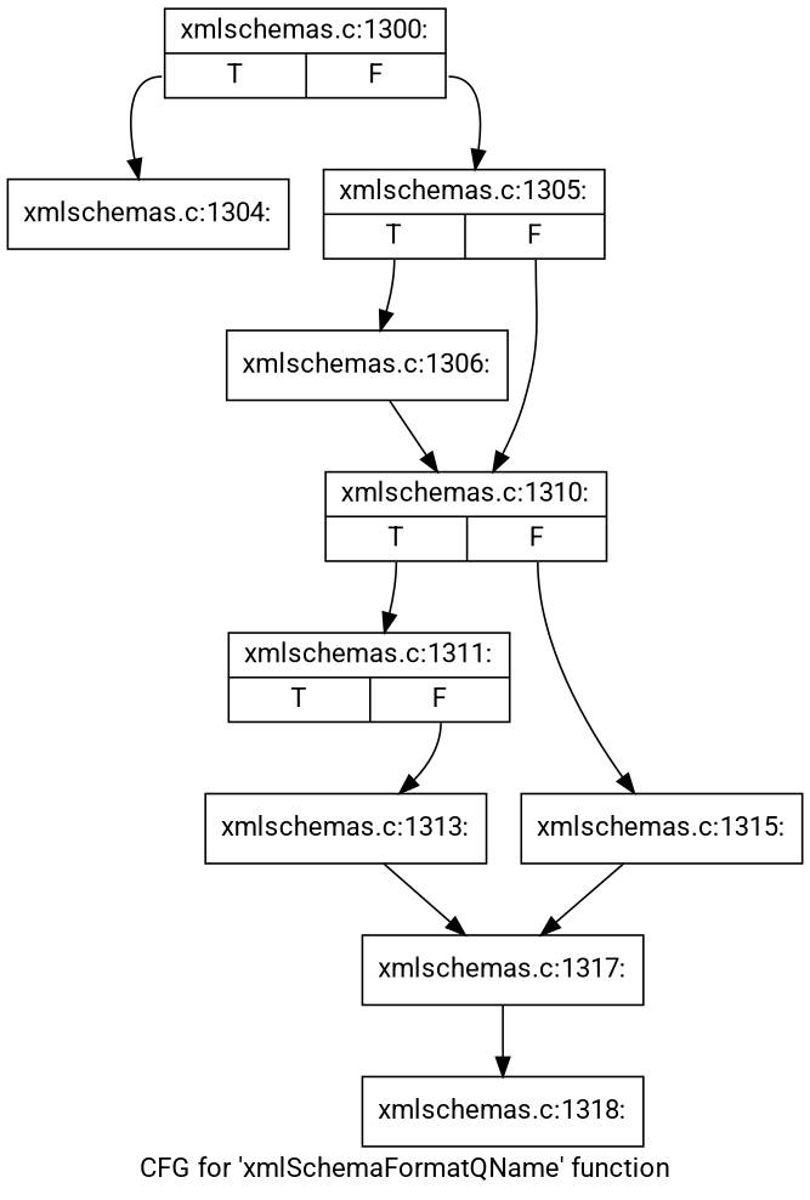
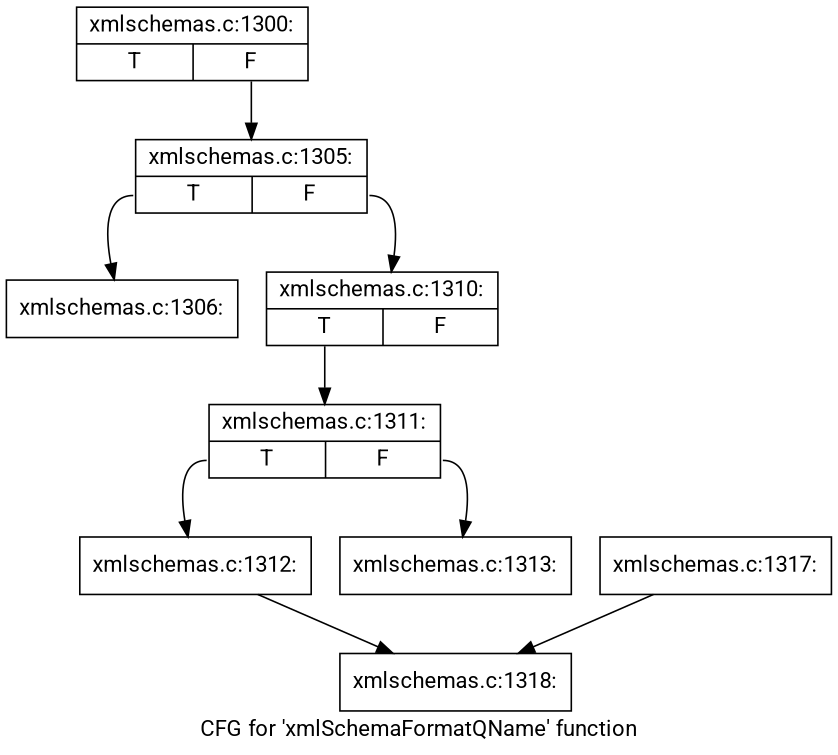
  digraph {
    fontname=Roboto
    label="CFG for 'xmlSchemaFormatQName' function"
    node [fontname=Roboto shape=record]
    edge [fontname=Roboto]
    n1 [label="{xmlschemas.c:1300:|{<s0>T|<s1>F}}"]
-   n2 [label="{xmlschemas.c:1304:}"]
    n3 [label="{xmlschemas.c:1305:|{<s0>T|<s1>F}}"]
    n4 [label="{xmlschemas.c:1306:}"]
    n5 [label="{xmlschemas.c:1310:|{<s0>T|<s1>F}}"]
    n6 [label="{xmlschemas.c:1311:|{<s0>T|<s1>F}}"]
-   n7 [label="{xmlschemas.c:1315:}"]
+   n8 [label="{xmlschemas.c:1312:}"]
    n9 [label="{xmlschemas.c:1313:}"]
    n10 [label="{xmlschemas.c:1317:}"]
    n11 [label="{xmlschemas.c:1318:}"]
-   n1 -> n2 [tailport=s0]
    n1 -> n3 [tailport=s1]
    n3 -> n4 [tailport=s0]
    n3 -> n5 [tailport=s1]
-   n4 -> n5
    n5 -> n6 [tailport=s0]
-   n5 -> n7 [tailport=s1]
+   n6 -> n8 [tailport=s0]
    n6 -> n9 [tailport=s1]
-   n7 -> n10
-   n9 -> n10
+   n8 -> n11
    n10 -> n11
  }
